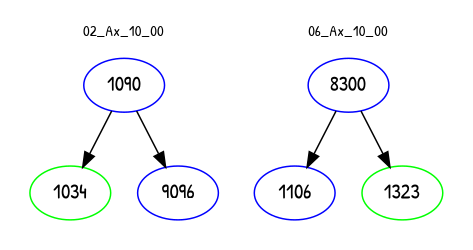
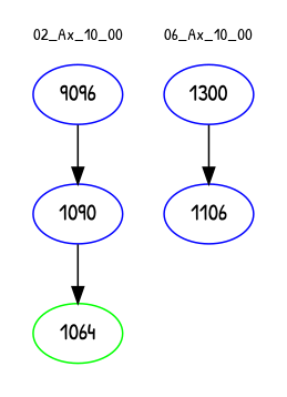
  digraph {
    fontname="Patrick Hand"
    node [color=blue fontname="Patrick Hand"]
    edge [color=black fontname="Patrick Hand"]
    n1 [label=1090]
-   n2 [color=green label=1034]
+   n2 [color=green label=1064]
    n3 [label=9096]
-   n4 [label=8300]
+   n4 [label=1300]
    n5 [label=1106]
-   n6 [color=green label=1323]
    subgraph cluster_1 {
      color=white
      fontsize=10
      label="02_Ax_10_00"
      n1
      n2
      n3
    }
    subgraph cluster_2 {
      color=white
      fontsize=10
      label="06_Ax_10_00"
      n4
      n5
-     n6
    }
    n1 -> n2
-   n1 -> n3
+   n3 -> n1
    n4 -> n5
-   n4 -> n6
  }
